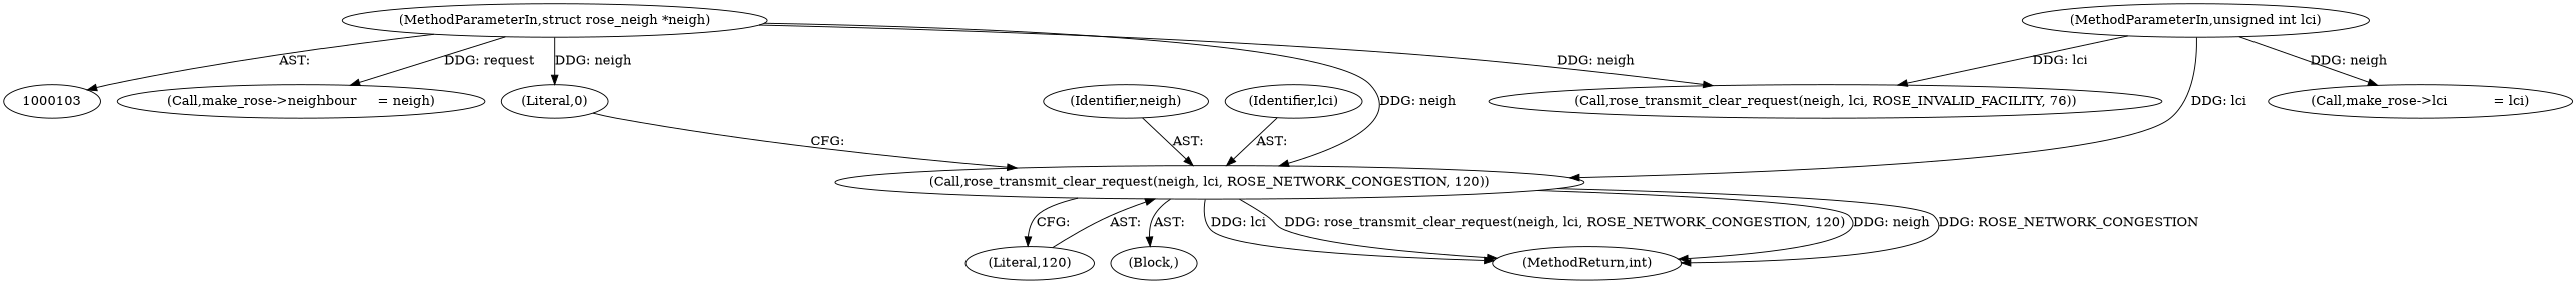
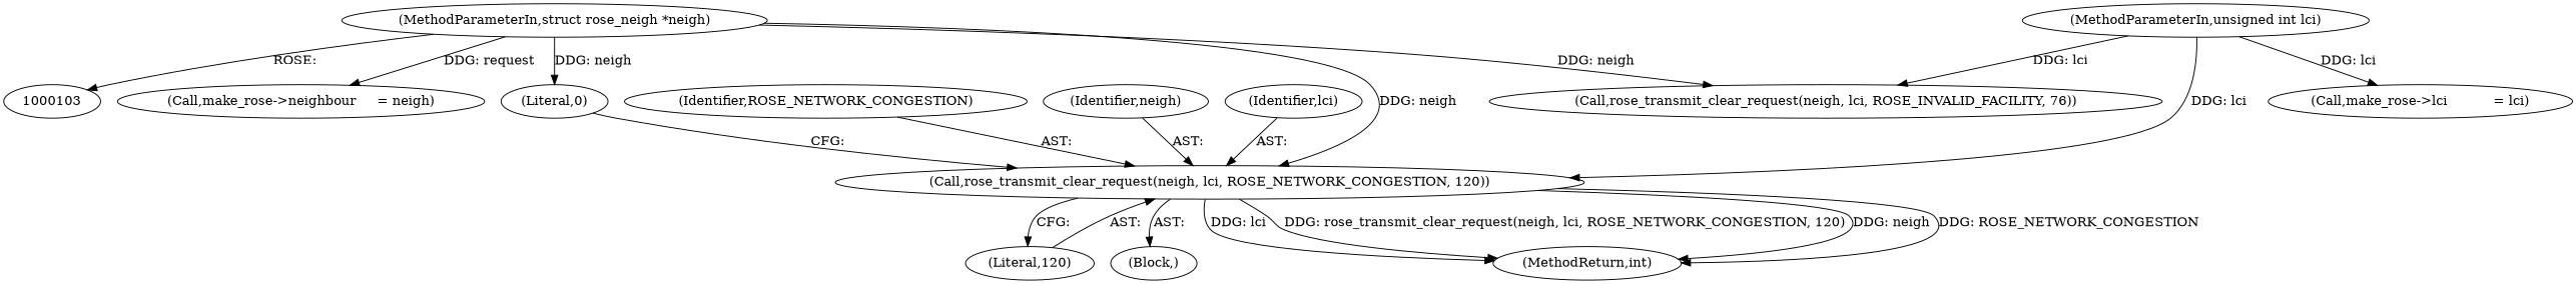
  digraph {
    n1 [label="(Call,rose_transmit_clear_request(neigh, lci, ROSE_NETWORK_CONGESTION, 120))"]
    n2 [label="(Literal,120)"]
    n3 [label="(Block,)"]
    n4 [label="(MethodReturn,int)"]
    n5 [label="(MethodParameterIn,struct rose_neigh *neigh)"]
    n6 [label="(Call,make_rose->neighbour     = neigh)"]
    n7 [label="(Call,rose_transmit_clear_request(neigh, lci, ROSE_INVALID_FACILITY, 76))"]
    1000103
    n9 [label="(Literal,0)"]
    n10 [label="(MethodParameterIn,unsigned int lci)"]
    n11 [label="(Call,make_rose->lci           = lci)"]
+   n12 [label="(Identifier,ROSE_NETWORK_CONGESTION)"]
    n13 [label="(Identifier,neigh)"]
    n14 [label="(Identifier,lci)"]
    n1 -> n2 [label="CFG: "]
    n1 -> n3 [label="AST: "]
    n1 -> n4 [label="DDG: neigh"]
    n1 -> n4 [label="DDG: ROSE_NETWORK_CONGESTION"]
    n1 -> n4 [label="DDG: lci"]
    n1 -> n4 [label="DDG: rose_transmit_clear_request(neigh, lci, ROSE_NETWORK_CONGESTION, 120)"]
    n2 -> n1 [label="AST: "]
    n5 -> n1 [label="DDG: neigh"]
    n5 -> n6 [label="DDG: request"]
    n5 -> n7 [label="DDG: neigh"]
-   n5 -> 1000103 [label="AST: "]
+   n5 -> 1000103 [label="ROSE: "]
    n5 -> n9 [label="DDG: neigh"]
    n9 -> n1 [label="CFG: "]
    n10 -> n1 [label="DDG: lci"]
    n10 -> n7 [label="DDG: lci"]
-   n10 -> n11 [label="DDG: neigh"]
+   n10 -> n11 [label="DDG: lci"]
+   n12 -> n1 [label="AST: "]
    n13 -> n1 [label="AST: "]
    n14 -> n1 [label="AST: "]
  }
